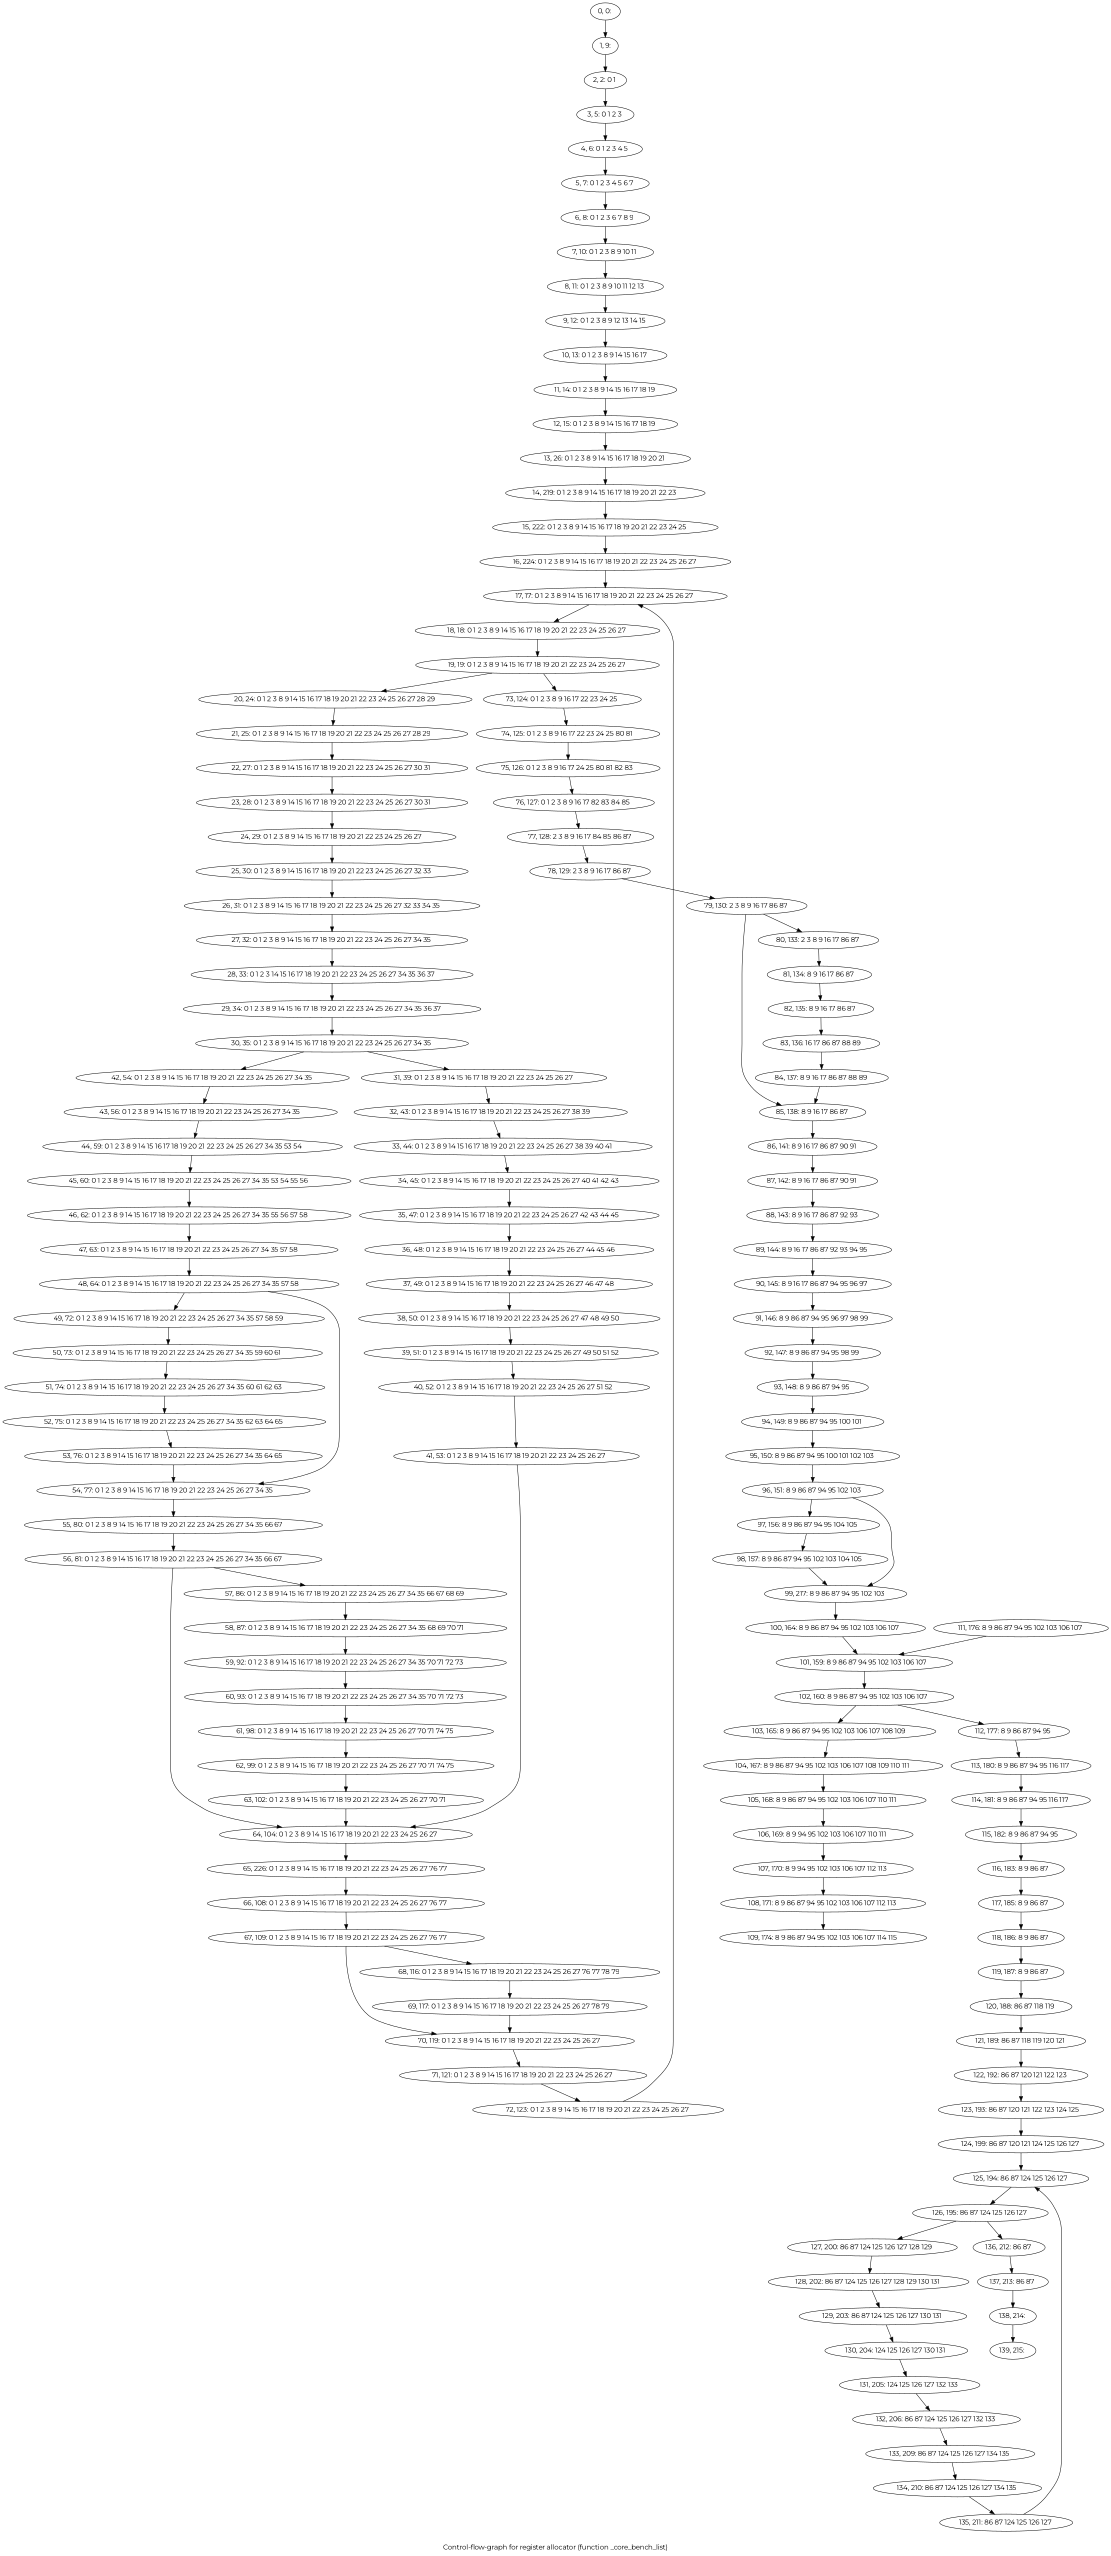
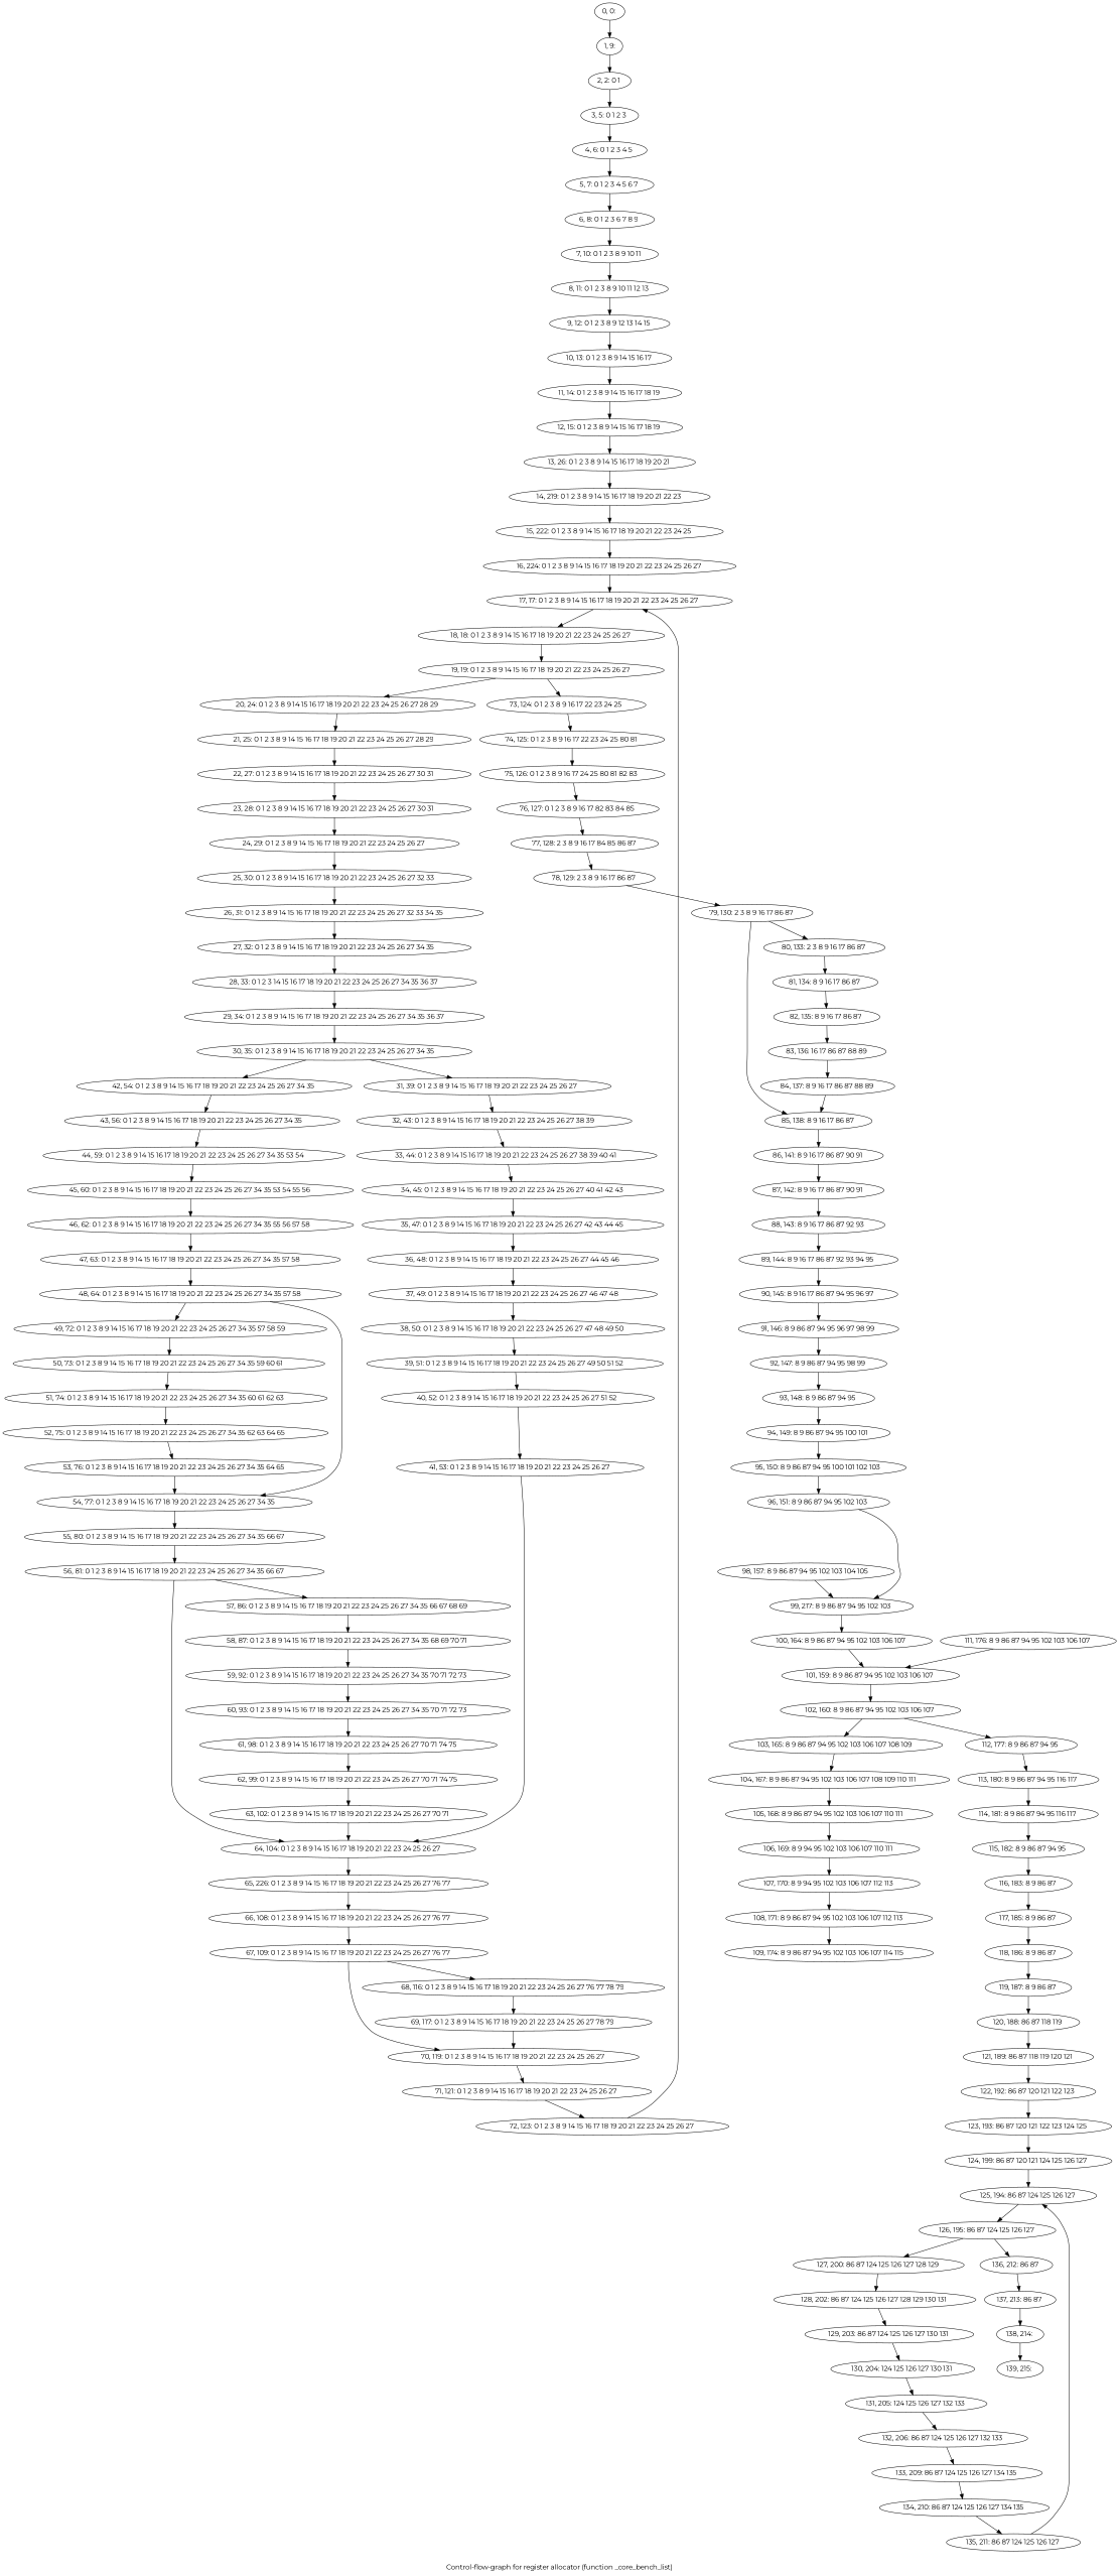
  digraph {
    fontname=Montserrat
    label="Control-flow-graph for register allocator (function _core_bench_list)"
    node [fontname=Montserrat]
    edge [fontname=Montserrat]
    n1 [label="0, 0: "]
    n2 [label="1, 9:"]
    n3 [label="2, 2: 0 1 "]
    n4 [label="3, 5: 0 1 2 3 "]
    n5 [label="4, 6: 0 1 2 3 4 5 "]
    n6 [label="5, 7: 0 1 2 3 4 5 6 7 "]
    n7 [label="6, 8: 0 1 2 3 6 7 8 9 "]
    n8 [label="7, 10: 0 1 2 3 8 9 10 11 "]
    n9 [label="8, 11: 0 1 2 3 8 9 10 11 12 13 "]
    n10 [label="9, 12: 0 1 2 3 8 9 12 13 14 15 "]
    n11 [label="10, 13: 0 1 2 3 8 9 14 15 16 17 "]
    n12 [label="11, 14: 0 1 2 3 8 9 14 15 16 17 18 19 "]
    n13 [label="12, 15: 0 1 2 3 8 9 14 15 16 17 18 19 "]
    n14 [label="13, 26: 0 1 2 3 8 9 14 15 16 17 18 19 20 21 "]
    n15 [label="14, 219: 0 1 2 3 8 9 14 15 16 17 18 19 20 21 22 23 "]
    n16 [label="15, 222: 0 1 2 3 8 9 14 15 16 17 18 19 20 21 22 23 24 25 "]
    n17 [label="16, 224: 0 1 2 3 8 9 14 15 16 17 18 19 20 21 22 23 24 25 26 27 "]
    n18 [label="17, 17: 0 1 2 3 8 9 14 15 16 17 18 19 20 21 22 23 24 25 26 27 "]
    n19 [label="18, 18: 0 1 2 3 8 9 14 15 16 17 18 19 20 21 22 23 24 25 26 27 "]
    n20 [label="19, 19: 0 1 2 3 8 9 14 15 16 17 18 19 20 21 22 23 24 25 26 27 "]
    n21 [label="20, 24: 0 1 2 3 8 9 14 15 16 17 18 19 20 21 22 23 24 25 26 27 28 29 "]
    n22 [label="73, 124: 0 1 2 3 8 9 16 17 22 23 24 25 "]
    n23 [label="21, 25: 0 1 2 3 8 9 14 15 16 17 18 19 20 21 22 23 24 25 26 27 28 29 "]
    n24 [label="74, 125: 0 1 2 3 8 9 16 17 22 23 24 25 80 81 "]
    n25 [label="22, 27: 0 1 2 3 8 9 14 15 16 17 18 19 20 21 22 23 24 25 26 27 30 31 "]
    n26 [label="23, 28: 0 1 2 3 8 9 14 15 16 17 18 19 20 21 22 23 24 25 26 27 30 31 "]
    n27 [label="24, 29: 0 1 2 3 8 9 14 15 16 17 18 19 20 21 22 23 24 25 26 27 "]
    n28 [label="25, 30: 0 1 2 3 8 9 14 15 16 17 18 19 20 21 22 23 24 25 26 27 32 33 "]
    n29 [label="26, 31: 0 1 2 3 8 9 14 15 16 17 18 19 20 21 22 23 24 25 26 27 32 33 34 35 "]
    n30 [label="27, 32: 0 1 2 3 8 9 14 15 16 17 18 19 20 21 22 23 24 25 26 27 34 35 "]
    n31 [label="28, 33: 0 1 2 3 14 15 16 17 18 19 20 21 22 23 24 25 26 27 34 35 36 37 "]
    n32 [label="29, 34: 0 1 2 3 8 9 14 15 16 17 18 19 20 21 22 23 24 25 26 27 34 35 36 37 "]
    n33 [label="30, 35: 0 1 2 3 8 9 14 15 16 17 18 19 20 21 22 23 24 25 26 27 34 35 "]
    n34 [label="31, 39: 0 1 2 3 8 9 14 15 16 17 18 19 20 21 22 23 24 25 26 27 "]
    n35 [label="42, 54: 0 1 2 3 8 9 14 15 16 17 18 19 20 21 22 23 24 25 26 27 34 35 "]
    n36 [label="32, 43: 0 1 2 3 8 9 14 15 16 17 18 19 20 21 22 23 24 25 26 27 38 39 "]
    n37 [label="43, 56: 0 1 2 3 8 9 14 15 16 17 18 19 20 21 22 23 24 25 26 27 34 35 "]
    n38 [label="33, 44: 0 1 2 3 8 9 14 15 16 17 18 19 20 21 22 23 24 25 26 27 38 39 40 41 "]
    n39 [label="34, 45: 0 1 2 3 8 9 14 15 16 17 18 19 20 21 22 23 24 25 26 27 40 41 42 43 "]
    n40 [label="35, 47: 0 1 2 3 8 9 14 15 16 17 18 19 20 21 22 23 24 25 26 27 42 43 44 45 "]
    n41 [label="36, 48: 0 1 2 3 8 9 14 15 16 17 18 19 20 21 22 23 24 25 26 27 44 45 46 "]
    n42 [label="37, 49: 0 1 2 3 8 9 14 15 16 17 18 19 20 21 22 23 24 25 26 27 46 47 48 "]
    n43 [label="38, 50: 0 1 2 3 8 9 14 15 16 17 18 19 20 21 22 23 24 25 26 27 47 48 49 50 "]
    n44 [label="39, 51: 0 1 2 3 8 9 14 15 16 17 18 19 20 21 22 23 24 25 26 27 49 50 51 52 "]
    n45 [label="40, 52: 0 1 2 3 8 9 14 15 16 17 18 19 20 21 22 23 24 25 26 27 51 52 "]
    n46 [label="41, 53: 0 1 2 3 8 9 14 15 16 17 18 19 20 21 22 23 24 25 26 27 "]
    n47 [label="64, 104: 0 1 2 3 8 9 14 15 16 17 18 19 20 21 22 23 24 25 26 27 "]
    n48 [label="65, 226: 0 1 2 3 8 9 14 15 16 17 18 19 20 21 22 23 24 25 26 27 76 77 "]
    n49 [label="44, 59: 0 1 2 3 8 9 14 15 16 17 18 19 20 21 22 23 24 25 26 27 34 35 53 54 "]
    n50 [label="45, 60: 0 1 2 3 8 9 14 15 16 17 18 19 20 21 22 23 24 25 26 27 34 35 53 54 55 56 "]
    n51 [label="46, 62: 0 1 2 3 8 9 14 15 16 17 18 19 20 21 22 23 24 25 26 27 34 35 55 56 57 58 "]
    n52 [label="47, 63: 0 1 2 3 8 9 14 15 16 17 18 19 20 21 22 23 24 25 26 27 34 35 57 58 "]
    n53 [label="48, 64: 0 1 2 3 8 9 14 15 16 17 18 19 20 21 22 23 24 25 26 27 34 35 57 58 "]
    n54 [label="49, 72: 0 1 2 3 8 9 14 15 16 17 18 19 20 21 22 23 24 25 26 27 34 35 57 58 59 "]
    n55 [label="54, 77: 0 1 2 3 8 9 14 15 16 17 18 19 20 21 22 23 24 25 26 27 34 35 "]
    n56 [label="50, 73: 0 1 2 3 8 9 14 15 16 17 18 19 20 21 22 23 24 25 26 27 34 35 59 60 61 "]
    n57 [label="55, 80: 0 1 2 3 8 9 14 15 16 17 18 19 20 21 22 23 24 25 26 27 34 35 66 67 "]
    n58 [label="51, 74: 0 1 2 3 8 9 14 15 16 17 18 19 20 21 22 23 24 25 26 27 34 35 60 61 62 63 "]
    n59 [label="52, 75: 0 1 2 3 8 9 14 15 16 17 18 19 20 21 22 23 24 25 26 27 34 35 62 63 64 65 "]
    n60 [label="53, 76: 0 1 2 3 8 9 14 15 16 17 18 19 20 21 22 23 24 25 26 27 34 35 64 65 "]
    n61 [label="56, 81: 0 1 2 3 8 9 14 15 16 17 18 19 20 21 22 23 24 25 26 27 34 35 66 67 "]
    n62 [label="57, 86: 0 1 2 3 8 9 14 15 16 17 18 19 20 21 22 23 24 25 26 27 34 35 66 67 68 69 "]
    n63 [label="58, 87: 0 1 2 3 8 9 14 15 16 17 18 19 20 21 22 23 24 25 26 27 34 35 68 69 70 71 "]
    n64 [label="59, 92: 0 1 2 3 8 9 14 15 16 17 18 19 20 21 22 23 24 25 26 27 34 35 70 71 72 73 "]
    n65 [label="60, 93: 0 1 2 3 8 9 14 15 16 17 18 19 20 21 22 23 24 25 26 27 34 35 70 71 72 73 "]
    n66 [label="61, 98: 0 1 2 3 8 9 14 15 16 17 18 19 20 21 22 23 24 25 26 27 70 71 74 75 "]
    n67 [label="62, 99: 0 1 2 3 8 9 14 15 16 17 18 19 20 21 22 23 24 25 26 27 70 71 74 75 "]
    n68 [label="63, 102: 0 1 2 3 8 9 14 15 16 17 18 19 20 21 22 23 24 25 26 27 70 71 "]
    n69 [label="66, 108: 0 1 2 3 8 9 14 15 16 17 18 19 20 21 22 23 24 25 26 27 76 77 "]
    n70 [label="67, 109: 0 1 2 3 8 9 14 15 16 17 18 19 20 21 22 23 24 25 26 27 76 77 "]
    n71 [label="68, 116: 0 1 2 3 8 9 14 15 16 17 18 19 20 21 22 23 24 25 26 27 76 77 78 79 "]
    n72 [label="70, 119: 0 1 2 3 8 9 14 15 16 17 18 19 20 21 22 23 24 25 26 27 "]
    n73 [label="69, 117: 0 1 2 3 8 9 14 15 16 17 18 19 20 21 22 23 24 25 26 27 78 79 "]
    n74 [label="71, 121: 0 1 2 3 8 9 14 15 16 17 18 19 20 21 22 23 24 25 26 27 "]
    n75 [label="72, 123: 0 1 2 3 8 9 14 15 16 17 18 19 20 21 22 23 24 25 26 27 "]
    n76 [label="75, 126: 0 1 2 3 8 9 16 17 24 25 80 81 82 83 "]
    n77 [label="76, 127: 0 1 2 3 8 9 16 17 82 83 84 85 "]
    n78 [label="77, 128: 2 3 8 9 16 17 84 85 86 87 "]
    n79 [label="78, 129: 2 3 8 9 16 17 86 87 "]
    n80 [label="79, 130: 2 3 8 9 16 17 86 87 "]
    n81 [label="80, 133: 2 3 8 9 16 17 86 87 "]
    n82 [label="85, 138: 8 9 16 17 86 87 "]
    n83 [label="81, 134: 8 9 16 17 86 87 "]
    n84 [label="86, 141: 8 9 16 17 86 87 90 91 "]
    n85 [label="82, 135: 8 9 16 17 86 87 "]
    n86 [label="83, 136: 16 17 86 87 88 89 "]
    n87 [label="84, 137: 8 9 16 17 86 87 88 89 "]
    n88 [label="87, 142: 8 9 16 17 86 87 90 91 "]
    n89 [label="88, 143: 8 9 16 17 86 87 92 93 "]
    n90 [label="89, 144: 8 9 16 17 86 87 92 93 94 95 "]
    n91 [label="90, 145: 8 9 16 17 86 87 94 95 96 97 "]
    n92 [label="91, 146: 8 9 86 87 94 95 96 97 98 99 "]
    n93 [label="92, 147: 8 9 86 87 94 95 98 99 "]
    n94 [label="93, 148: 8 9 86 87 94 95 "]
    n95 [label="94, 149: 8 9 86 87 94 95 100 101 "]
    n96 [label="95, 150: 8 9 86 87 94 95 100 101 102 103 "]
    n97 [label="96, 151: 8 9 86 87 94 95 102 103 "]
-   n98 [label="97, 156: 8 9 86 87 94 95 104 105 "]
    n99 [label="99, 217: 8 9 86 87 94 95 102 103 "]
    n100 [label="98, 157: 8 9 86 87 94 95 102 103 104 105 "]
    n101 [label="100, 164: 8 9 86 87 94 95 102 103 106 107 "]
    n102 [label="101, 159: 8 9 86 87 94 95 102 103 106 107 "]
    n103 [label="102, 160: 8 9 86 87 94 95 102 103 106 107 "]
    n104 [label="103, 165: 8 9 86 87 94 95 102 103 106 107 108 109 "]
    n105 [label="112, 177: 8 9 86 87 94 95 "]
    n106 [label="104, 167: 8 9 86 87 94 95 102 103 106 107 108 109 110 111 "]
    n107 [label="113, 180: 8 9 86 87 94 95 116 117 "]
    n108 [label="105, 168: 8 9 86 87 94 95 102 103 106 107 110 111 "]
    n109 [label="106, 169: 8 9 94 95 102 103 106 107 110 111 "]
    n110 [label="107, 170: 8 9 94 95 102 103 106 107 112 113 "]
    n111 [label="108, 171: 8 9 86 87 94 95 102 103 106 107 112 113 "]
    n112 [label="109, 174: 8 9 86 87 94 95 102 103 106 107 114 115 "]
    n113 [label="111, 176: 8 9 86 87 94 95 102 103 106 107 "]
    n114 [label="114, 181: 8 9 86 87 94 95 116 117 "]
    n115 [label="115, 182: 8 9 86 87 94 95 "]
    n116 [label="116, 183: 8 9 86 87 "]
    n117 [label="117, 185: 8 9 86 87 "]
    n118 [label="118, 186: 8 9 86 87 "]
    n119 [label="119, 187: 8 9 86 87 "]
    n120 [label="120, 188: 86 87 118 119 "]
    n121 [label="121, 189: 86 87 118 119 120 121 "]
    n122 [label="122, 192: 86 87 120 121 122 123 "]
    n123 [label="123, 193: 86 87 120 121 122 123 124 125 "]
    n124 [label="124, 199: 86 87 120 121 124 125 126 127 "]
    n125 [label="125, 194: 86 87 124 125 126 127 "]
    n126 [label="126, 195: 86 87 124 125 126 127 "]
    n127 [label="127, 200: 86 87 124 125 126 127 128 129 "]
    n128 [label="136, 212: 86 87 "]
    n129 [label="128, 202: 86 87 124 125 126 127 128 129 130 131 "]
    n130 [label="137, 213: 86 87 "]
    n131 [label="129, 203: 86 87 124 125 126 127 130 131 "]
    n132 [label="130, 204: 124 125 126 127 130 131 "]
    n133 [label="131, 205: 124 125 126 127 132 133 "]
    n134 [label="132, 206: 86 87 124 125 126 127 132 133 "]
    n135 [label="133, 209: 86 87 124 125 126 127 134 135 "]
    n136 [label="134, 210: 86 87 124 125 126 127 134 135 "]
    n137 [label="135, 211: 86 87 124 125 126 127 "]
    n138 [label="138, 214: "]
    n139 [label="139, 215: "]
    n1 -> n2
    n2 -> n3
    n3 -> n4
    n4 -> n5
    n5 -> n6
    n6 -> n7
    n7 -> n8
    n8 -> n9
    n9 -> n10
    n10 -> n11
    n11 -> n12
    n12 -> n13
    n13 -> n14
    n14 -> n15
    n15 -> n16
    n16 -> n17
    n17 -> n18
    n18 -> n19
    n19 -> n20
    n20 -> n21
    n20 -> n22
    n21 -> n23
    n22 -> n24
    n23 -> n25
    n24 -> n76
    n25 -> n26
    n26 -> n27
    n27 -> n28
    n28 -> n29
    n29 -> n30
    n30 -> n31
    n31 -> n32
    n32 -> n33
    n33 -> n34
    n33 -> n35
    n34 -> n36
    n35 -> n37
    n36 -> n38
    n37 -> n49
    n38 -> n39
    n39 -> n40
    n40 -> n41
    n41 -> n42
    n42 -> n43
    n43 -> n44
    n44 -> n45
    n45 -> n46
    n46 -> n47
    n47 -> n48
    n48 -> n69
    n49 -> n50
    n50 -> n51
    n51 -> n52
    n52 -> n53
    n53 -> n54
    n53 -> n55
    n54 -> n56
    n55 -> n57
    n56 -> n58
    n57 -> n61
    n58 -> n59
    n59 -> n60
    n60 -> n55
    n61 -> n47
    n61 -> n62
    n62 -> n63
    n63 -> n64
    n64 -> n65
    n65 -> n66
    n66 -> n67
    n67 -> n68
    n68 -> n47
    n69 -> n70
    n70 -> n71
    n70 -> n72
    n71 -> n73
    n72 -> n74
    n73 -> n72
    n74 -> n75
    n75 -> n18
    n76 -> n77
    n77 -> n78
    n78 -> n79
    n79 -> n80
    n80 -> n81
    n80 -> n82
    n81 -> n83
    n82 -> n84
    n83 -> n85
    n84 -> n88
    n85 -> n86
    n86 -> n87
    n87 -> n82
    n88 -> n89
    n89 -> n90
    n90 -> n91
    n91 -> n92
    n92 -> n93
    n93 -> n94
    n94 -> n95
    n95 -> n96
    n96 -> n97
-   n97 -> n98
    n97 -> n99
-   n98 -> n100
    n99 -> n101
    n100 -> n99
    n101 -> n102
    n102 -> n103
    n103 -> n104
    n103 -> n105
    n104 -> n106
    n105 -> n107
    n106 -> n108
    n107 -> n114
    n108 -> n109
    n109 -> n110
    n110 -> n111
    n111 -> n112
    n113 -> n102
    n114 -> n115
    n115 -> n116
    n116 -> n117
    n117 -> n118
    n118 -> n119
    n119 -> n120
    n120 -> n121
    n121 -> n122
    n122 -> n123
    n123 -> n124
    n124 -> n125
    n125 -> n126
    n126 -> n127
    n126 -> n128
    n127 -> n129
    n128 -> n130
    n129 -> n131
    n130 -> n138
    n131 -> n132
    n132 -> n133
    n133 -> n134
    n134 -> n135
    n135 -> n136
    n136 -> n137
    n137 -> n125
    n138 -> n139
  }
